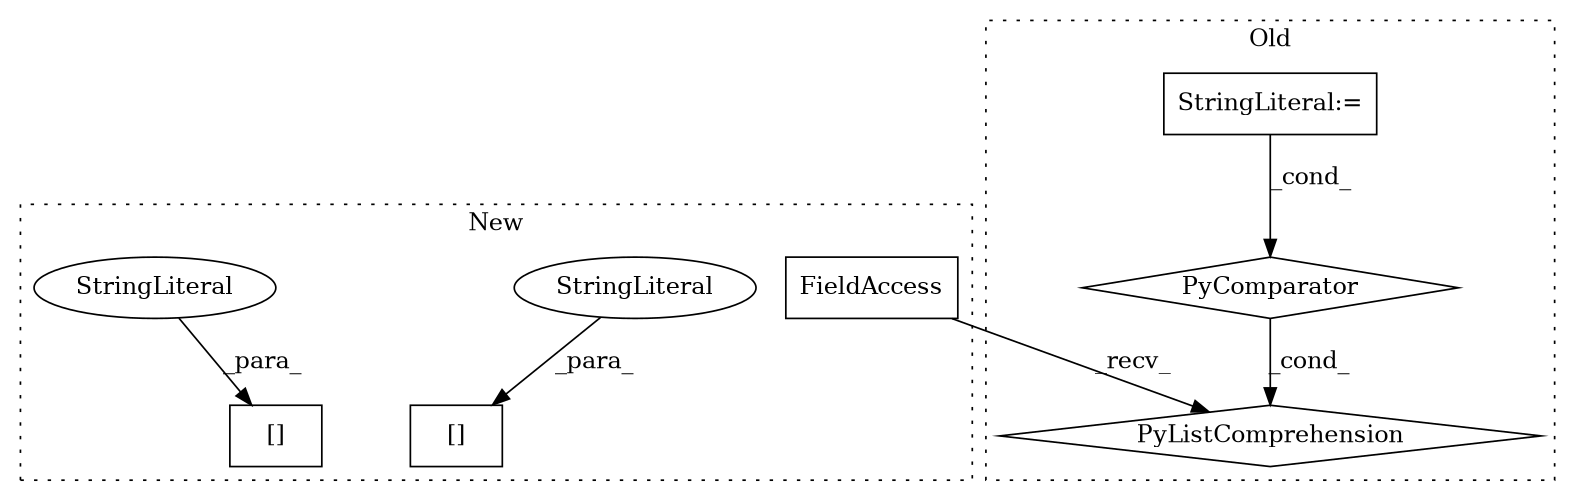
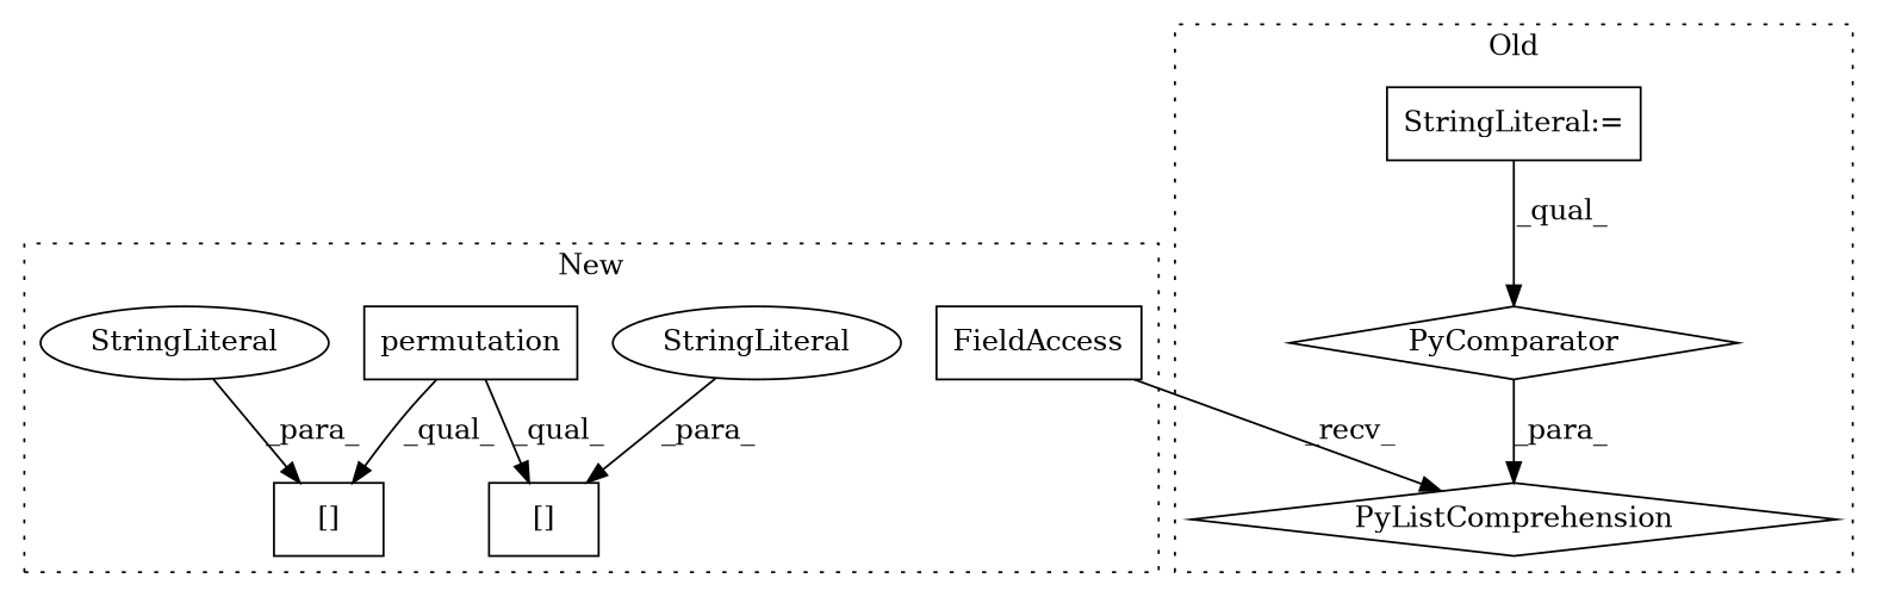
  digraph {
    node [a=2 l="10,1" shape=box]
    n1 [a=113 l=33 label=PyComparator s=75039 shape=diamond]
    n2 [a=109 l=125 label=PyListComprehension s=74955 shape=diamond]
    n3 [a=7 l=6 label="StringLiteral:=" s=74765]
+   n4 [a=32 l="12,1" label=permutation s="75411,75434"]
    n5 [label="[]" s="75673,75701"]
    n6 [a=45 l=18 label=StringLiteral s=75683 shape=ellipse]
    n7 [label="[]" s="75619,75647"]
    n8 [a=45 l=18 label=StringLiteral s=75629 shape=ellipse]
    n9 [a=22 l=12 label=FieldAccess s=75398]
    subgraph cluster_1 {
      label=Old
      style=dotted
      n1
      n2
      n3
    }
    subgraph cluster_2 {
      label=New
      style=dotted
+     n4
      n5
      n6
      n7
      n8
      n9
    }
-   n1 -> n2 [label=_cond_]
-   n3 -> n1 [label=_cond_]
+   n1 -> n2 [label=_para_]
+   n3 -> n1 [label=_qual_]
+   n4 -> n5 [label=_qual_]
+   n4 -> n7 [label=_qual_]
    n6 -> n5 [label=_para_]
    n8 -> n7 [label=_para_]
    n9 -> n2 [label=_recv_]
  }
